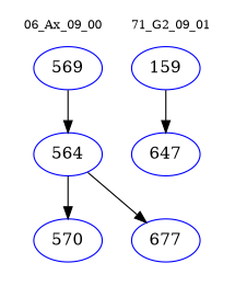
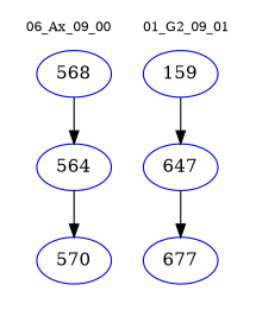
  digraph {
    node [color=blue]
    edge [color=black]
-   n1 [label=569]
+   n1 [label=568]
    n2 [label=564]
    n3 [label=570]
    n4 [label=159]
    n5 [label=647]
    n6 [label=677]
    subgraph cluster_1 {
      color=white
      fontsize=10
      label="06_Ax_09_00"
      n1
      n2
      n3
    }
    subgraph cluster_2 {
      color=white
      fontsize=10
-     label="71_G2_09_01"
+     label="01_G2_09_01"
      n4
      n5
      n6
    }
    n1 -> n2
    n2 -> n3
    n4 -> n5
-   n2 -> n6
+   n5 -> n6
  }
